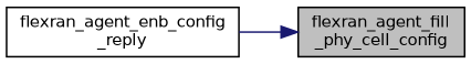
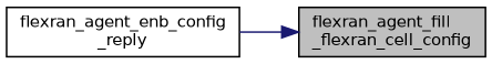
  digraph {
    rankdir=RL
    node [color=black fontname=Helvetica fontsize=10 shape=record style=filled]
-   n1 [fillcolor=grey75 fontcolor=black height=0.2 label="flexran_agent_fill\l_phy_cell_config" width=0.4]
+   n1 [fillcolor=grey75 fontcolor=black height=0.2 label="flexran_agent_fill\l_flexran_cell_config" width=0.4]
    n2 [fillcolor=white height=0.2 label="flexran_agent_enb_config\l_reply" width=0.4]
    n1 -> n2 [color=midnightblue dir=back fontname=Helvetica fontsize=10 labelfontname=Helvetica labelfontsize=10 style=solid]
  }
